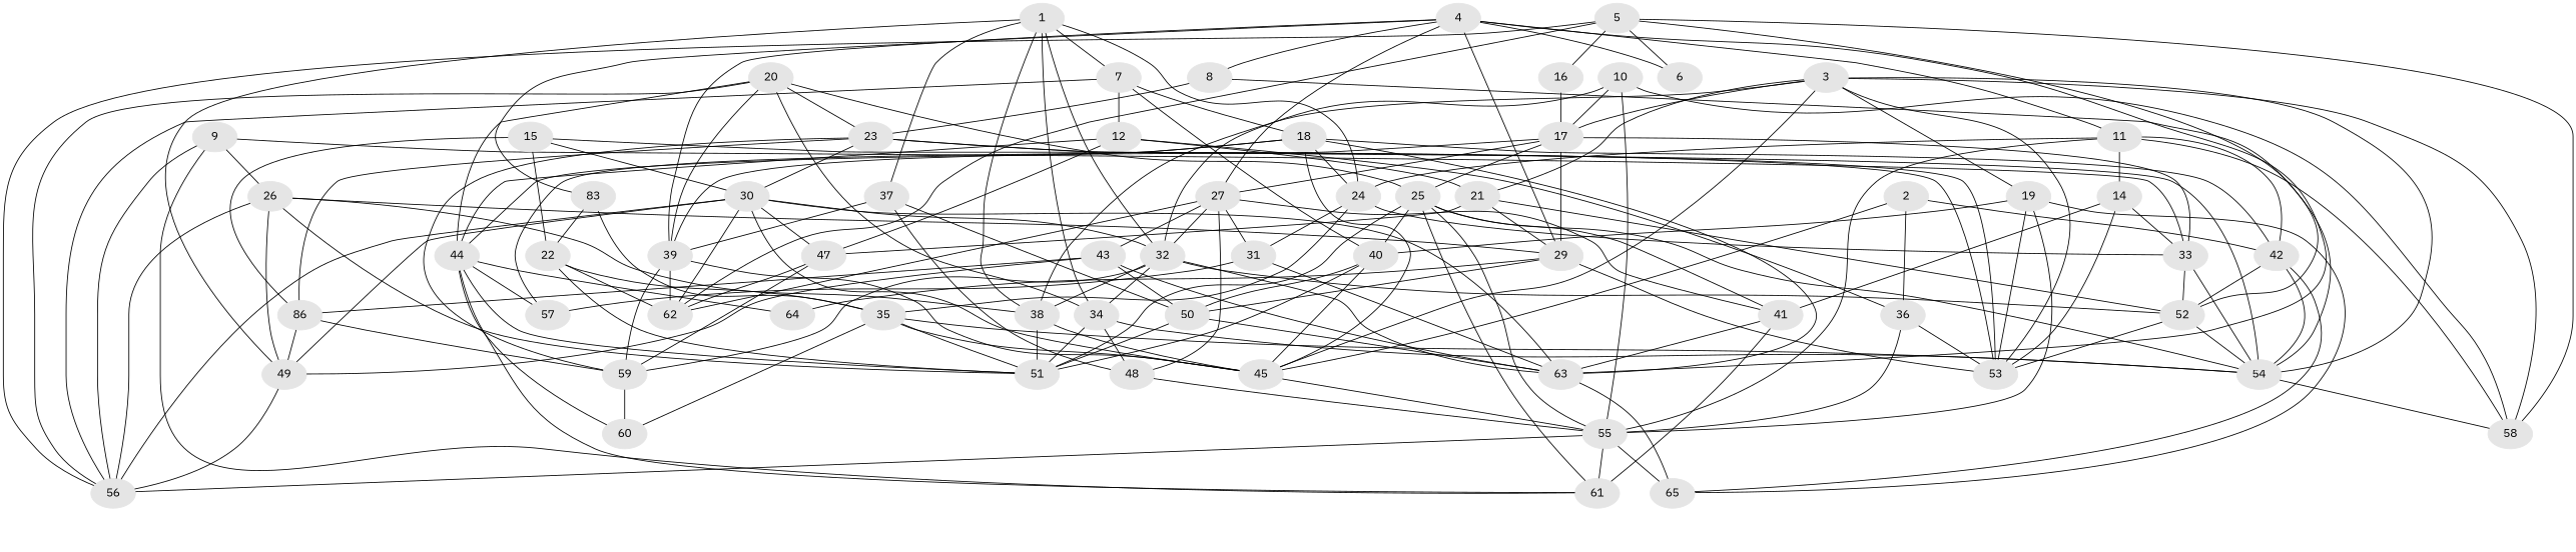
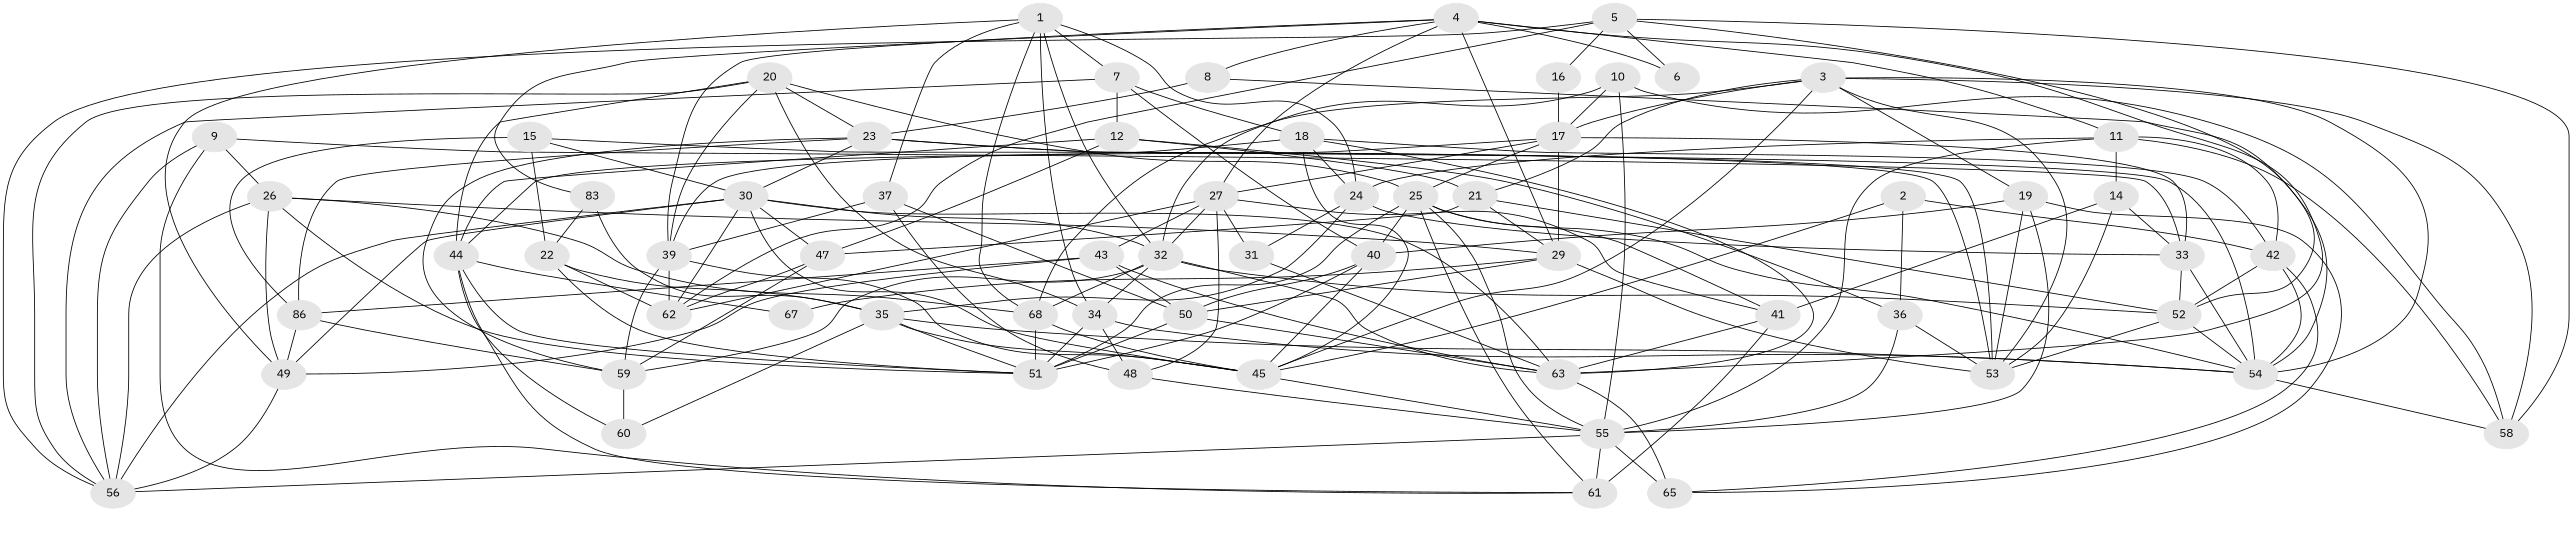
  graph {
    fontname="IBM Plex Sans"
    node [color=gray90 fontname="IBM Plex Sans" style=filled]
    edge [fontname="IBM Plex Sans" weight=1.0]
    1
    7
    24
    32
    34
    37
-   38
+   38 [label=68]
    49
    56
    12
    18
    40
    33
    35
    31
    63
    52
    59
    54
    51
    48
    39
    50
    45
    2
    36
    42
    53
    55
    65
    3
    17
    19
    21
    58
    27
    29
    25
    47
    4
    6
    8
    11
    n44 [label=83]
    23
    14
    22
    62
    41
    43
-   64
+   64 [label=67]
    5
    16
    44
-   57
    30
    n57 [label=86]
    9
    26
    61
    10
    60
    15
    20
    1 -- 7
    1 -- 24
    1 -- 32
    1 -- 34
    1 -- 37
    1 -- 38
    1 -- 49
    7 -- 56
    7 -- 12
    7 -- 18
    7 -- 40
    24 -- 33
    24 -- 35
    24 -- 31
    32 -- 34
    32 -- 38
    32 -- 63
    32 -- 52
    32 -- 59
    34 -- 54
    34 -- 51
    34 -- 48
    37 -- 48
    37 -- 39
    37 -- 50
    38 -- 51
    38 -- 45
    49 -- 56
    12 -- 36
    12 -- 21 [weight=2.0]
    12 -- 47
    12 -- 44
    18 -- 24
    18 -- 63
    18 -- 45
    18 -- 42
    18 -- 44
-   18 -- 57
    40 -- 51
    40 -- 50
    40 -- 45
    33 -- 52
    33 -- 54
    35 -- 54
    35 -- 51
    35 -- 45 [weight=2.0]
    35 -- 60
    31 -- 63
-   31 -- 57
    63 -- 65
    52 -- 54 [weight=2.0]
    52 -- 53
    59 -- 60
    54 -- 58
    48 -- 55
    39 -- 59
    39 -- 45
    39 -- 62
    50 -- 63
    50 -- 51
    45 -- 55
    2 -- 45
    2 -- 36
    2 -- 42
    36 -- 53
    36 -- 55
    42 -- 52
    42 -- 54
    42 -- 65
    55 -- 56
    55 -- 65
    55 -- 61
    3 -- 38
    3 -- 54
    3 -- 45
    3 -- 53
    3 -- 17
    3 -- 19
    3 -- 21
    3 -- 58
    17 -- 33
    17 -- 39
    17 -- 27
    17 -- 29
    17 -- 25
    19 -- 40
    19 -- 53
    19 -- 55
    19 -- 65
    21 -- 52
    21 -- 29
    21 -- 47
    27 -- 32
    27 -- 31
    27 -- 48
    27 -- 62
    27 -- 41
    27 -- 43
    29 -- 50
    29 -- 53
    29 -- 64
    25 -- 40
    25 -- 54
    25 -- 51
    25 -- 55
    25 -- 41
    25 -- 61
    47 -- 59
    47 -- 62
    4 -- 63
    4 -- 39
    4 -- 27
    4 -- 29
    4 -- 6
    4 -- 8
    4 -- 11
    4 -- n44
    8 -- 54
    8 -- 23
    11 -- 24
    11 -- 42
    11 -- 55
    11 -- 58
    11 -- 14
    n44 -- 35
    n44 -- 22
    23 -- 59
    23 -- 54
    23 -- 53
    23 -- 30
    23 -- n57
    14 -- 33
    14 -- 53
    14 -- 41
    22 -- 35
    22 -- 51
    22 -- 62
    41 -- 63
    41 -- 61 [weight=2.0]
    43 -- 49
    43 -- 63
    43 -- 50
    43 -- n57
    5 -- 56
    5 -- 52
    5 -- 58
    5 -- 6
    5 -- 62
    5 -- 16
    16 -- 17
    44 -- 51
    44 -- 64
-   44 -- 57
    44 -- 61
    44 -- 60
    30 -- 32
    30 -- 49
    30 -- 56
    30 -- 63
    30 -- 45
    30 -- 47
    30 -- 62
    n57 -- 49
    n57 -- 59
    9 -- 56
    9 -- 33
    9 -- 26
    9 -- 61
    26 -- 38
    26 -- 49
    26 -- 56
    26 -- 51
    26 -- 29
    10 -- 32
    10 -- 55
    10 -- 17
    10 -- 58
    15 -- 53
    15 -- 22
    15 -- 30
    15 -- n57
    20 -- 34
    20 -- 56
    20 -- 39
    20 -- 25
    20 -- 23
    20 -- 44
  }
